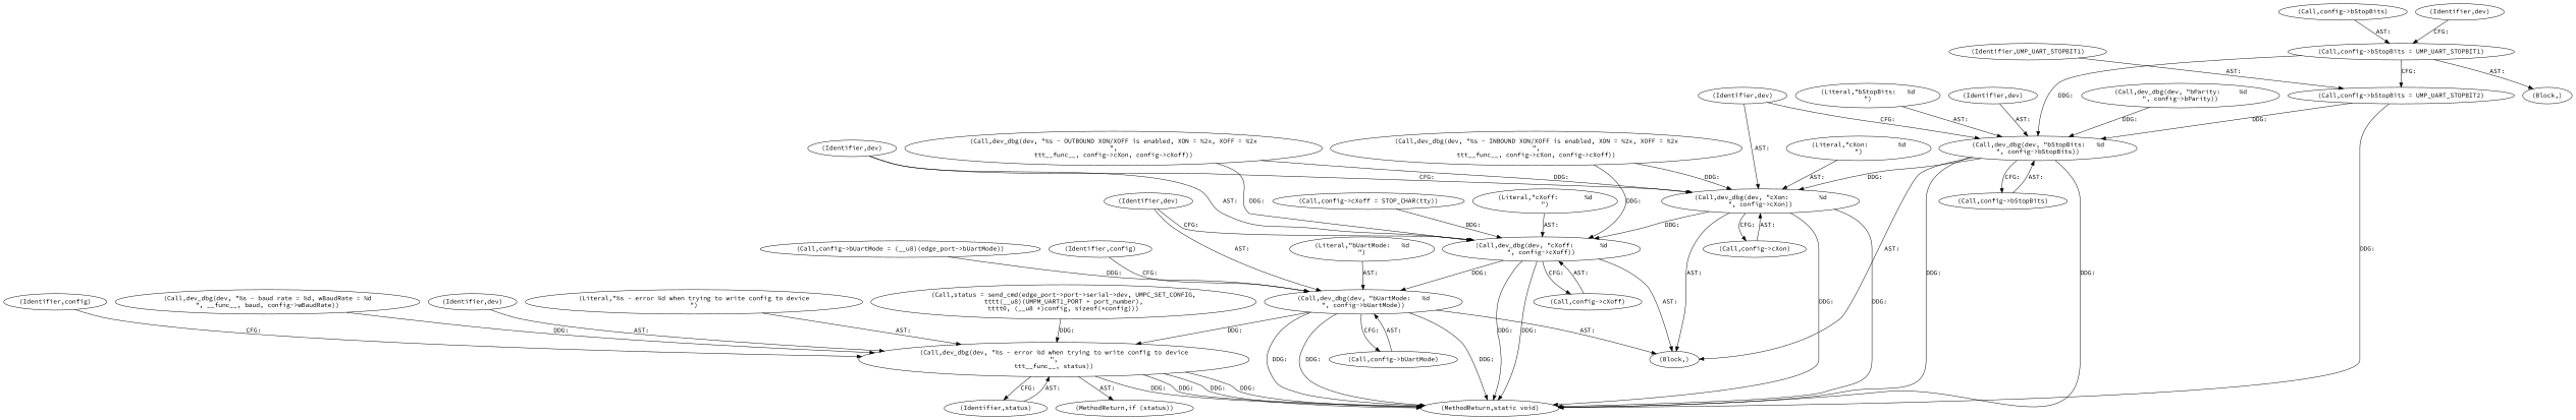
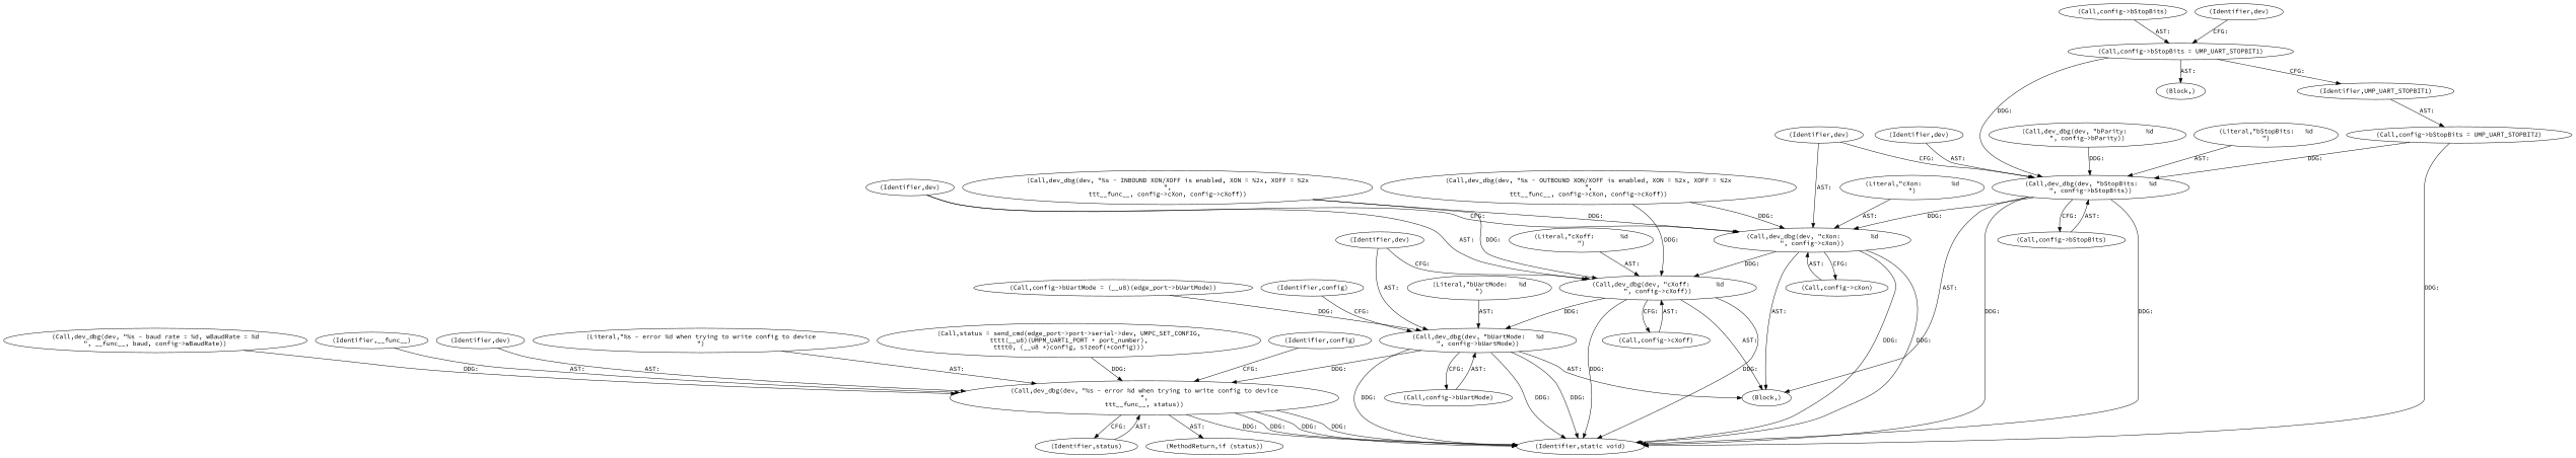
  digraph {
    fontname="Source Code Pro"
    node [fontname="Source Code Pro"]
    edge [fontname="Source Code Pro"]
    n1 [label="(Call,config->bStopBits = UMP_UART_STOPBIT1)"]
    n2 [label="(Call,dev_dbg(dev, \"bStopBits:   %d\n\", config->bStopBits))"]
    n3 [label="(Block,)"]
    n4 [label="(Identifier,UMP_UART_STOPBIT1)"]
-   n5 [label="(MethodReturn,static void)"]
+   n5 [label="(Identifier,static void)"]
    n6 [label="(Call,dev_dbg(dev, \"cXon:        %d\n\", config->cXon))"]
    n7 [label="(Block,)"]
    n8 [label="(Call,config->bStopBits)"]
    n9 [label="(Call,config->bStopBits = UMP_UART_STOPBIT2)"]
    n10 [label="(Call,dev_dbg(dev, \"cXoff:       %d\n\", config->cXoff))"]
    n11 [label="(Call,config->cXon)"]
    n12 [label="(Call,dev_dbg(dev, \"bUartMode:   %d\n\", config->bUartMode))"]
    n13 [label="(Call,config->cXoff)"]
    n14 [label="(Call,dev_dbg(dev, \"%s - error %d when trying to write config to device\n\",\n\t\t\t__func__, status))"]
    n15 [label="(Call,config->bUartMode)"]
    n16 [label="(Identifier,status)"]
    n17 [label="(MethodReturn,if (status))"]
    n18 [label="(Identifier,dev)"]
    n19 [label="(Identifier,dev)"]
    n20 [label="(Call,dev_dbg(dev, \"%s - INBOUND XON/XOFF is enabled, XON = %2x, XOFF = %2x\n\",\n\t\t\t__func__, config->cXon, config->cXoff))"]
    n21 [label="(Literal,\"%s - error %d when trying to write config to device\n\")"]
    n22 [label="(Call,dev_dbg(dev, \"%s - OUTBOUND XON/XOFF is enabled, XON = %2x, XOFF = %2x\n\",\n\t\t\t__func__, config->cXon, config->cXoff))"]
    n23 [label="(Identifier,config)"]
    n24 [label="(Literal,\"cXon:        %d\n\")"]
-   n25 [label="(Call,config->cXoff = STOP_CHAR(tty))"]
    n26 [label="(Call,dev_dbg(dev, \"bParity:     %d\n\", config->bParity))"]
    n27 [label="(Identifier,dev)"]
    n28 [label="(Literal,\"bUartMode:   %d\n\")"]
    n29 [label="(Call,config->bUartMode = (__u8)(edge_port->bUartMode))"]
    n30 [label="(Call,status = send_cmd(edge_port->port->serial->dev, UMPC_SET_CONFIG,\n\t\t\t\t(__u8)(UMPM_UART1_PORT + port_number),\n\t\t\t\t0, (__u8 *)config, sizeof(*config)))"]
    n31 [label="(Identifier,config)"]
    n32 [label="(Identifier,dev)"]
    n33 [label="(Literal,\"bStopBits:   %d\n\")"]
    n34 [label="(Identifier,dev)"]
    n35 [label="(Call,config->bStopBits)"]
    n36 [label="(Call,dev_dbg(dev, \"%s - baud rate = %d, wBaudRate = %d\n\", __func__, baud, config->wBaudRate))"]
+   n37 [label="(Identifier,__func__)"]
    n38 [label="(Identifier,dev)"]
    n39 [label="(Literal,\"cXoff:       %d\n\")"]
    n1 -> n2 [label="DDG: "]
    n1 -> n3 [label="AST: "]
-   n1 -> n9 [label="CFG: "]
+   n1 -> n4 [label="CFG: "]
    n2 -> n5 [label="DDG: "]
    n2 -> n5 [label="DDG: "]
    n2 -> n6 [label="DDG: "]
    n2 -> n7 [label="AST: "]
    n2 -> n8 [label="CFG: "]
    n4 -> n9 [label="AST: "]
    n6 -> n5 [label="DDG: "]
    n6 -> n5 [label="DDG: "]
    n6 -> n7 [label="AST: "]
    n6 -> n10 [label="DDG: "]
    n6 -> n11 [label="CFG: "]
    n8 -> n2 [label="AST: "]
    n9 -> n2 [label="DDG: "]
    n9 -> n5 [label="DDG: "]
    n10 -> n5 [label="DDG: "]
    n10 -> n5 [label="DDG: "]
    n10 -> n7 [label="AST: "]
    n10 -> n12 [label="DDG: "]
    n10 -> n13 [label="CFG: "]
    n11 -> n6 [label="AST: "]
    n12 -> n5 [label="DDG: "]
    n12 -> n5 [label="DDG: "]
    n12 -> n5 [label="DDG: "]
    n12 -> n7 [label="AST: "]
    n12 -> n14 [label="DDG: "]
    n12 -> n15 [label="CFG: "]
    n13 -> n10 [label="AST: "]
    n14 -> n5 [label="DDG: "]
    n14 -> n5 [label="DDG: "]
    n14 -> n5 [label="DDG: "]
    n14 -> n5 [label="DDG: "]
    n14 -> n16 [label="CFG: "]
    n14 -> n17 [label="AST: "]
    n15 -> n12 [label="AST: "]
    n16 -> n14 [label="AST: "]
    n18 -> n14 [label="AST: "]
    n19 -> n2 [label="CFG: "]
    n19 -> n6 [label="AST: "]
    n20 -> n6 [label="DDG: "]
    n20 -> n10 [label="DDG: "]
    n21 -> n14 [label="AST: "]
    n22 -> n6 [label="DDG: "]
    n22 -> n10 [label="DDG: "]
    n23 -> n12 [label="CFG: "]
    n24 -> n6 [label="AST: "]
-   n25 -> n10 [label="DDG: "]
    n26 -> n2 [label="DDG: "]
    n27 -> n10 [label="CFG: "]
    n27 -> n12 [label="AST: "]
    n28 -> n12 [label="AST: "]
    n29 -> n12 [label="DDG: "]
    n30 -> n14 [label="DDG: "]
    n31 -> n14 [label="CFG: "]
    n32 -> n6 [label="CFG: "]
    n32 -> n10 [label="AST: "]
    n33 -> n2 [label="AST: "]
    n34 -> n2 [label="AST: "]
    n35 -> n1 [label="AST: "]
    n36 -> n14 [label="DDG: "]
+   n37 -> n14 [label="AST: "]
    n38 -> n1 [label="CFG: "]
    n39 -> n10 [label="AST: "]
  }
